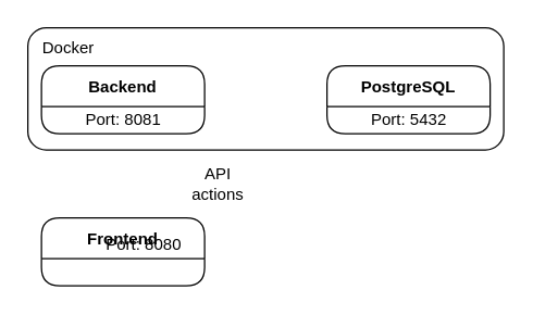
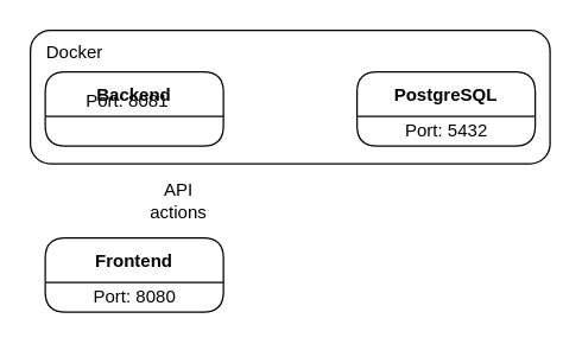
  <mxCell id="0" />
  <mxCell id="1" parent="0" />
  <mxCell id="2" value="" style="rounded=1;whiteSpace=wrap;html=1;" vertex="1" parent="1"><mxGeometry x="20" y="20" width="350" height="90" as="geometry" /></mxCell>
  <mxCell id="3" value="Backend" style="swimlane;shadow=0;rounded=1;sketch=0;glass=0;swimlaneLine=1;labelBackgroundColor=#FFFFFF;startSize=30;" parent="1" vertex="1"><mxGeometry x="30" y="48" width="120" height="50" as="geometry" /></mxCell>
- <mxCell id="4" value="Port: 8081" style="text;html=1;align=center;verticalAlign=middle;resizable=0;points=[];autosize=1;strokeColor=none;fillColor=none;" parent="3" vertex="1"><mxGeometry x="25" y="30" width="70" height="20" as="geometry" /></mxCell>
+ <mxCell id="4" value="Port: 8081" style="text;html=1;align=center;verticalAlign=middle;resizable=0;points=[];autosize=1;strokeColor=none;fillColor=none;" parent="3" vertex="1"><mxGeometry x="20" y="10" width="70" height="20" as="geometry" /></mxCell>
  <mxCell id="5" value="Frontend" style="swimlane;shadow=0;rounded=1;sketch=0;glass=0;swimlaneLine=1;labelBackgroundColor=#FFFFFF;startSize=30;" parent="1" vertex="1"><mxGeometry x="30" y="160" width="120" height="50" as="geometry" /></mxCell>
- <mxCell id="6" value="Port: 8080" style="text;html=1;align=center;verticalAlign=middle;resizable=0;points=[];autosize=1;strokeColor=none;fillColor=none;" parent="5" vertex="1"><mxGeometry x="40" y="10" width="70" height="20" as="geometry" /></mxCell>
+ <mxCell id="6" value="Port: 8080" style="text;html=1;align=center;verticalAlign=middle;resizable=0;points=[];autosize=1;strokeColor=none;fillColor=none;" parent="5" vertex="1"><mxGeometry x="25" y="30" width="70" height="20" as="geometry" /></mxCell>
  <mxCell id="7" value="PostgreSQL" style="swimlane;shadow=0;rounded=1;sketch=0;glass=0;swimlaneLine=1;labelBackgroundColor=#FFFFFF;startSize=30;" vertex="1" parent="1"><mxGeometry x="240" y="48" width="120" height="50" as="geometry" /></mxCell>
  <mxCell id="8" value="Port: 5432" style="text;html=1;align=center;verticalAlign=middle;resizable=0;points=[];autosize=1;strokeColor=none;fillColor=none;" vertex="1" parent="7"><mxGeometry x="25" y="30" width="70" height="20" as="geometry" /></mxCell>
  <mxCell id="9" value="Docker" style="text;html=1;strokeColor=none;fillColor=none;align=center;verticalAlign=middle;whiteSpace=wrap;rounded=0;" vertex="1" parent="1"><mxGeometry x="20" y="20" width="60" height="30" as="geometry" /></mxCell>
- <mxCell id="10" value="API actions" style="text;html=1;strokeColor=none;fillColor=none;align=center;verticalAlign=middle;whiteSpace=wrap;rounded=0;" vertex="1" parent="1"><mxGeometry x="130" y="120" width="60" height="30" as="geometry" /></mxCell>
+ <mxCell id="10" value="API actions" style="text;html=1;strokeColor=none;fillColor=none;align=center;verticalAlign=middle;whiteSpace=wrap;rounded=0;" vertex="1" parent="1"><mxGeometry x="90" y="120" width="60" height="30" as="geometry" /></mxCell>
